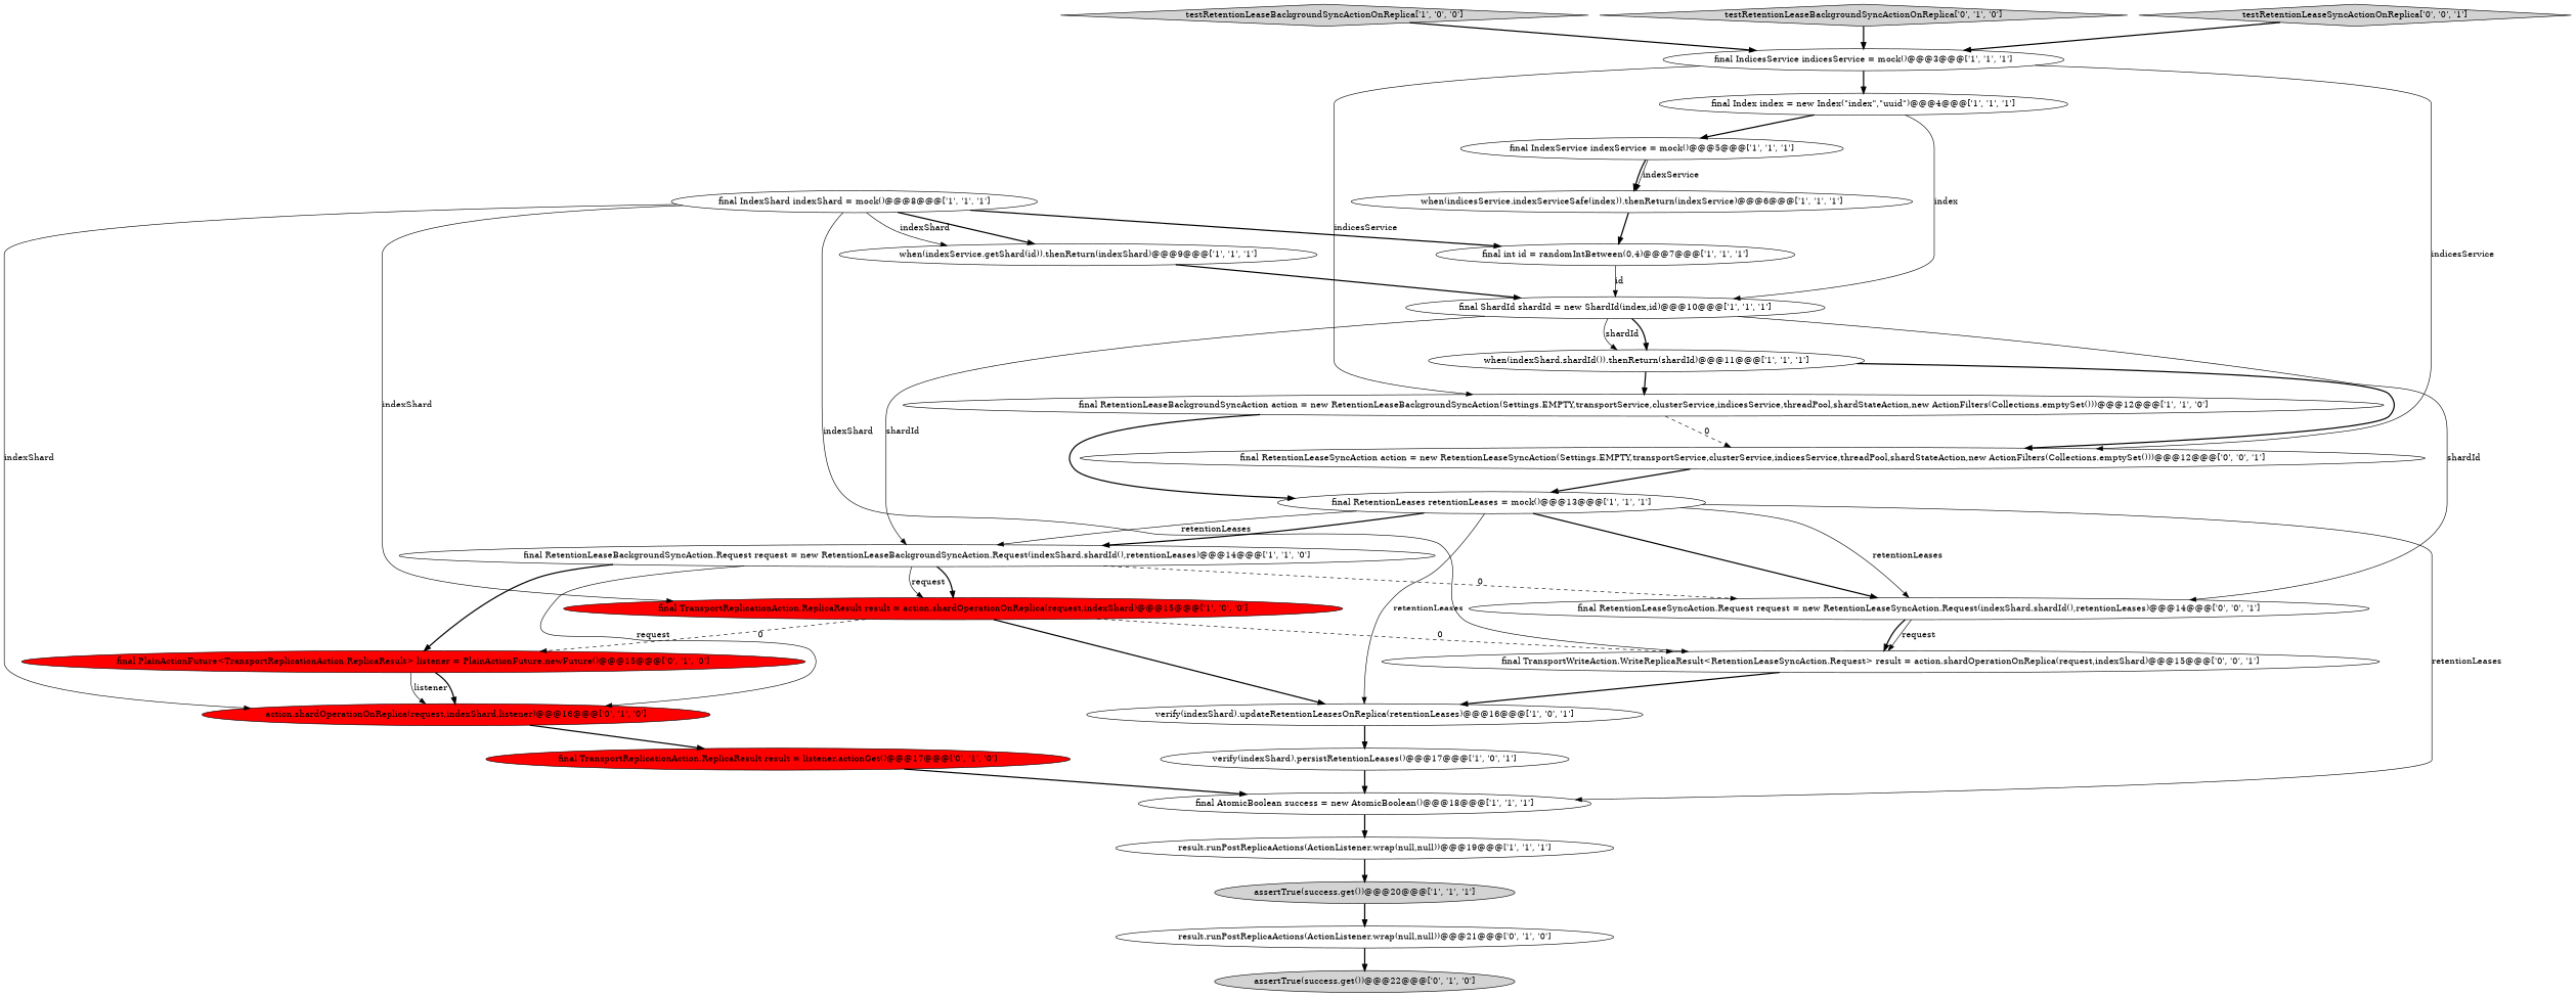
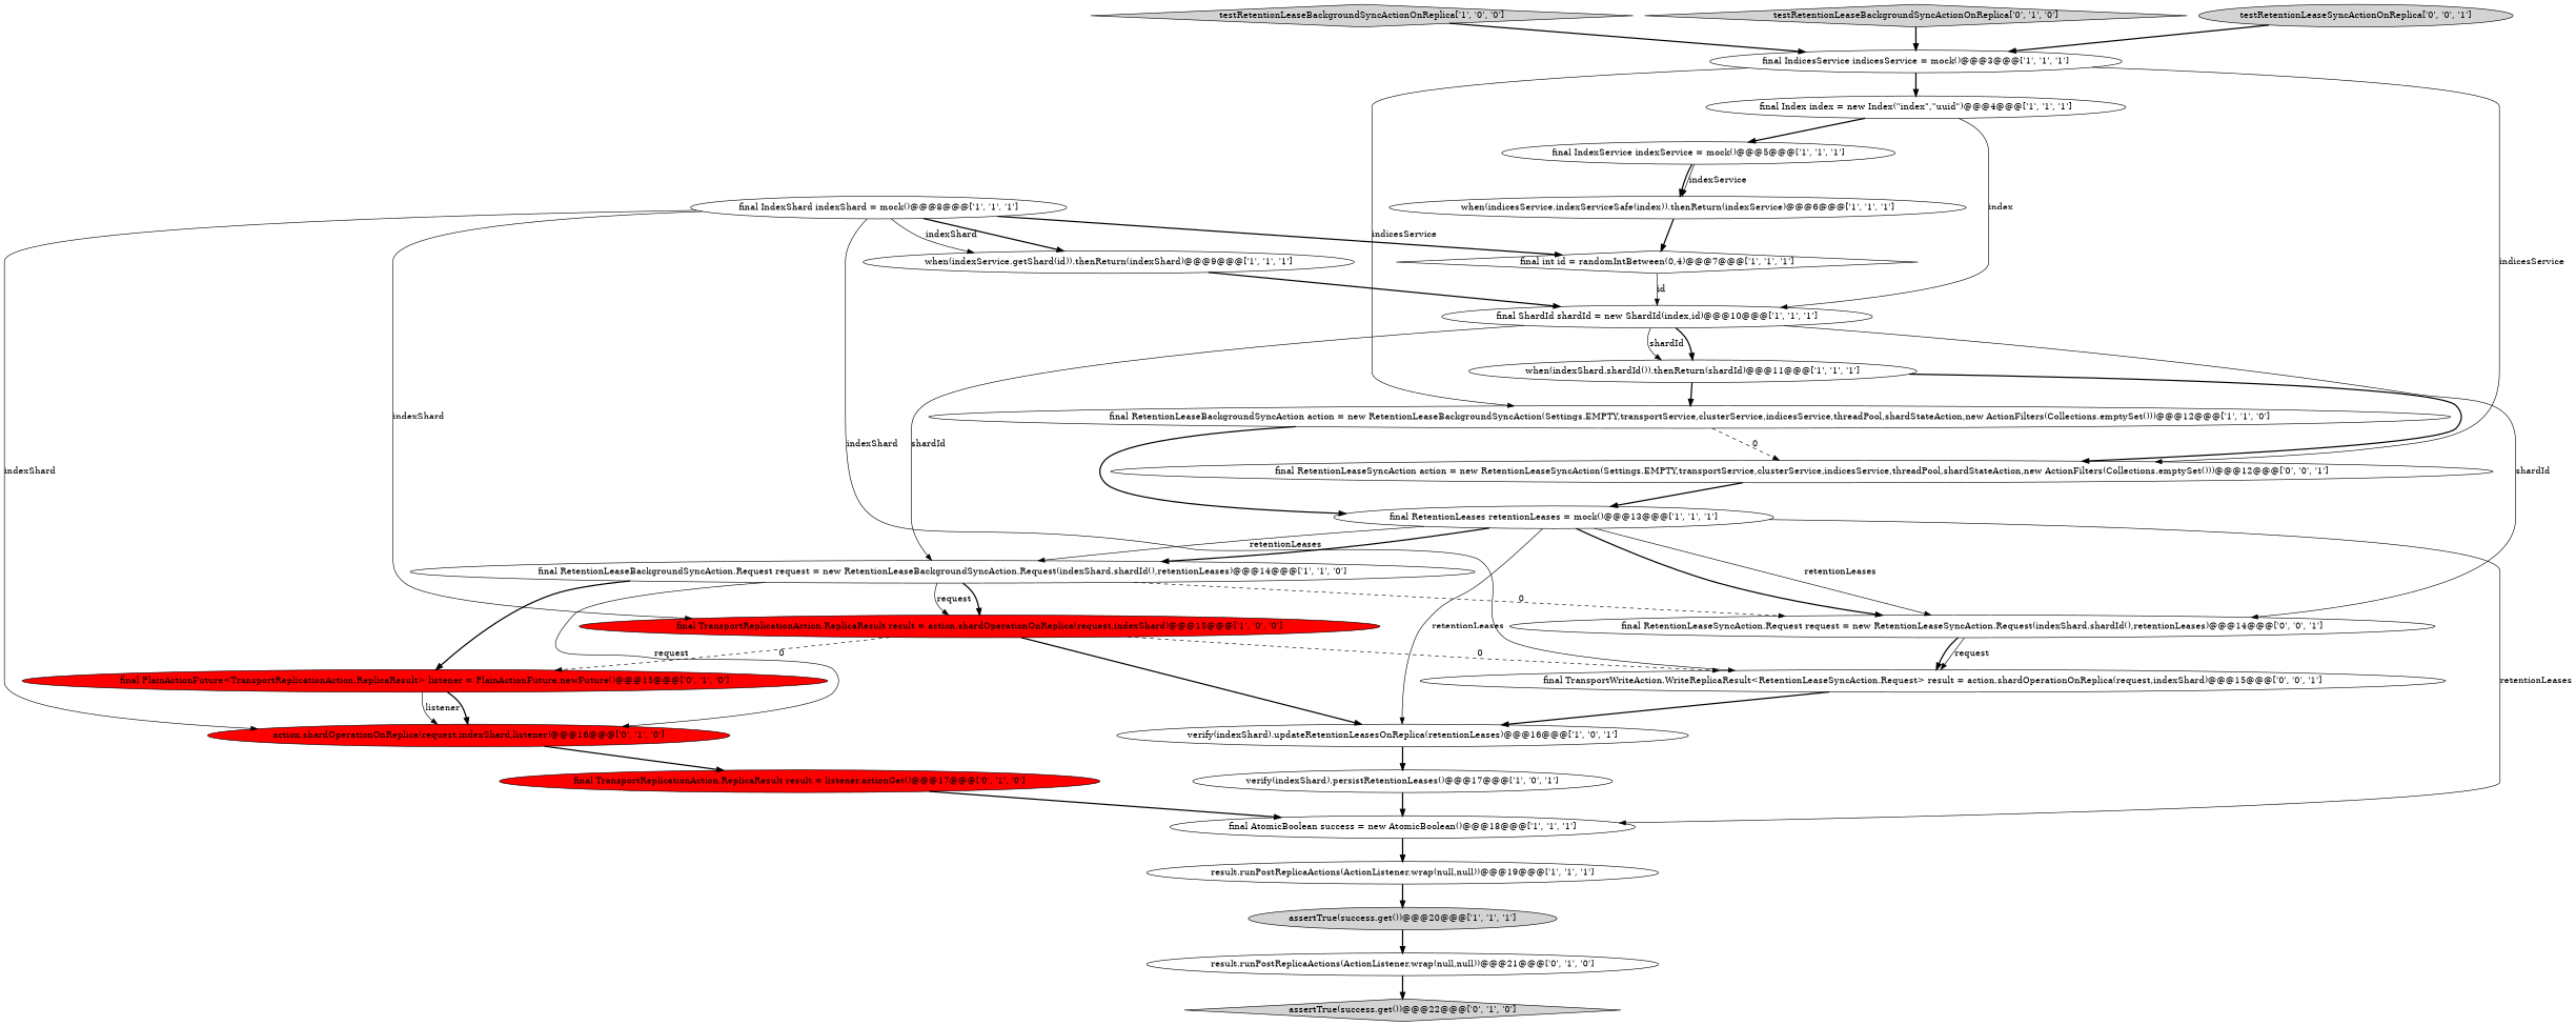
  digraph {
    node [fillcolor=white shape=ellipse style=filled]
    edge [style=bold]
    n1 [fillcolor=red label="final TransportReplicationAction.ReplicaResult result = action.shardOperationOnReplica(request,indexShard)@@@15@@@['1', '0', '0']"]
    n2 [label="verify(indexShard).updateRetentionLeasesOnReplica(retentionLeases)@@@16@@@['1', '0', '1']"]
    n3 [label="final TransportWriteAction.WriteReplicaResult<RetentionLeaseSyncAction.Request> result = action.shardOperationOnReplica(request,indexShard)@@@15@@@['0', '0', '1']"]
    n4 [fillcolor=red label="final PlainActionFuture<TransportReplicationAction.ReplicaResult> listener = PlainActionFuture.newFuture()@@@15@@@['0', '1', '0']"]
    n5 [label="verify(indexShard).persistRetentionLeases()@@@17@@@['1', '0', '1']"]
    n6 [fillcolor=red label="action.shardOperationOnReplica(request,indexShard,listener)@@@16@@@['0', '1', '0']"]
    n7 [label="final Index index = new Index(\"index\",\"uuid\")@@@4@@@['1', '1', '1']"]
    n8 [label="final ShardId shardId = new ShardId(index,id)@@@10@@@['1', '1', '1']"]
    n9 [label="final IndexService indexService = mock()@@@5@@@['1', '1', '1']"]
    n10 [label="final RetentionLeaseSyncAction.Request request = new RetentionLeaseSyncAction.Request(indexShard.shardId(),retentionLeases)@@@14@@@['0', '0', '1']"]
    n11 [label="final RetentionLeaseBackgroundSyncAction.Request request = new RetentionLeaseBackgroundSyncAction.Request(indexShard.shardId(),retentionLeases)@@@14@@@['1', '1', '0']"]
    n12 [label="when(indexShard.shardId()).thenReturn(shardId)@@@11@@@['1', '1', '1']"]
    n13 [label="when(indicesService.indexServiceSafe(index)).thenReturn(indexService)@@@6@@@['1', '1', '1']"]
    n14 [fillcolor=red label="final TransportReplicationAction.ReplicaResult result = listener.actionGet()@@@17@@@['0', '1', '0']"]
    n15 [label="final AtomicBoolean success = new AtomicBoolean()@@@18@@@['1', '1', '1']"]
    n16 [label="result.runPostReplicaActions(ActionListener.wrap(null,null))@@@19@@@['1', '1', '1']"]
    n17 [fillcolor=lightgray label="testRetentionLeaseBackgroundSyncActionOnReplica['1', '0', '0']" shape=diamond]
    n18 [label="final IndicesService indicesService = mock()@@@3@@@['1', '1', '1']"]
    n19 [label="final RetentionLeaseBackgroundSyncAction action = new RetentionLeaseBackgroundSyncAction(Settings.EMPTY,transportService,clusterService,indicesService,threadPool,shardStateAction,new ActionFilters(Collections.emptySet()))@@@12@@@['1', '1', '0']"]
    n20 [label="final RetentionLeaseSyncAction action = new RetentionLeaseSyncAction(Settings.EMPTY,transportService,clusterService,indicesService,threadPool,shardStateAction,new ActionFilters(Collections.emptySet()))@@@12@@@['0', '0', '1']"]
-   n21 [fillcolor=lightgray label="assertTrue(success.get())@@@22@@@['0', '1', '0']"]
-   n22 [label="final int id = randomIntBetween(0,4)@@@7@@@['1', '1', '1']"]
+   n21 [fillcolor=lightgray label="assertTrue(success.get())@@@22@@@['0', '1', '0']" shape=diamond]
+   n22 [label="final int id = randomIntBetween(0,4)@@@7@@@['1', '1', '1']" shape=diamond]
    n23 [label="final IndexShard indexShard = mock()@@@8@@@['1', '1', '1']"]
    n24 [label="when(indexService.getShard(id)).thenReturn(indexShard)@@@9@@@['1', '1', '1']"]
    n25 [label="result.runPostReplicaActions(ActionListener.wrap(null,null))@@@21@@@['0', '1', '0']"]
    n26 [fillcolor=lightgray label="testRetentionLeaseBackgroundSyncActionOnReplica['0', '1', '0']" shape=diamond]
    n27 [label="final RetentionLeases retentionLeases = mock()@@@13@@@['1', '1', '1']"]
-   n28 [fillcolor=lightgray label="testRetentionLeaseSyncActionOnReplica['0', '0', '1']" shape=diamond]
+   n28 [fillcolor=lightgray label="testRetentionLeaseSyncActionOnReplica['0', '0', '1']"]
    n29 [fillcolor=lightgray label="assertTrue(success.get())@@@20@@@['1', '1', '1']"]
    n1 -> n2
    n1 -> n3 [label=0 style=dashed]
    n1 -> n4 [label=0 style=dashed]
    n2 -> n5
    n3 -> n2
    n4 -> n6 [label=listener style=solid]
    n4 -> n6
    n5 -> n15
    n6 -> n14
    n7 -> n8 [label=index style=solid]
    n7 -> n9
    n8 -> n10 [label=shardId style=solid]
    n8 -> n11 [label=shardId style=solid]
    n8 -> n12
    n8 -> n12 [label=shardId style=solid]
    n9 -> n13
    n9 -> n13 [label=indexService style=solid]
    n10 -> n3 [label=request style=solid]
    n10 -> n3
    n11 -> n1
    n11 -> n1 [label=request style=solid]
    n11 -> n4
    n11 -> n6 [label=request style=solid]
    n11 -> n10 [label=0 style=dashed]
    n12 -> n19
    n12 -> n20
    n13 -> n22
    n14 -> n15
    n15 -> n16
    n16 -> n29
    n17 -> n18
    n18 -> n7
    n18 -> n19 [label=indicesService style=solid]
    n18 -> n20 [label=indicesService style=solid]
    n19 -> n20 [label=0 style=dashed]
    n19 -> n27
    n20 -> n27
    n22 -> n8 [label=id style=solid]
    n23 -> n1 [label=indexShard style=solid]
    n23 -> n3 [label=indexShard style=solid]
    n23 -> n6 [label=indexShard style=solid]
    n23 -> n22
    n23 -> n24
    n23 -> n24 [label=indexShard style=solid]
    n24 -> n8
    n25 -> n21
    n26 -> n18
    n27 -> n2 [label=retentionLeases style=solid]
    n27 -> n10 [label=retentionLeases style=solid]
    n27 -> n10
    n27 -> n11
    n27 -> n11 [label=retentionLeases style=solid]
    n27 -> n15 [label=retentionLeases style=solid]
    n28 -> n18
    n29 -> n25
  }
